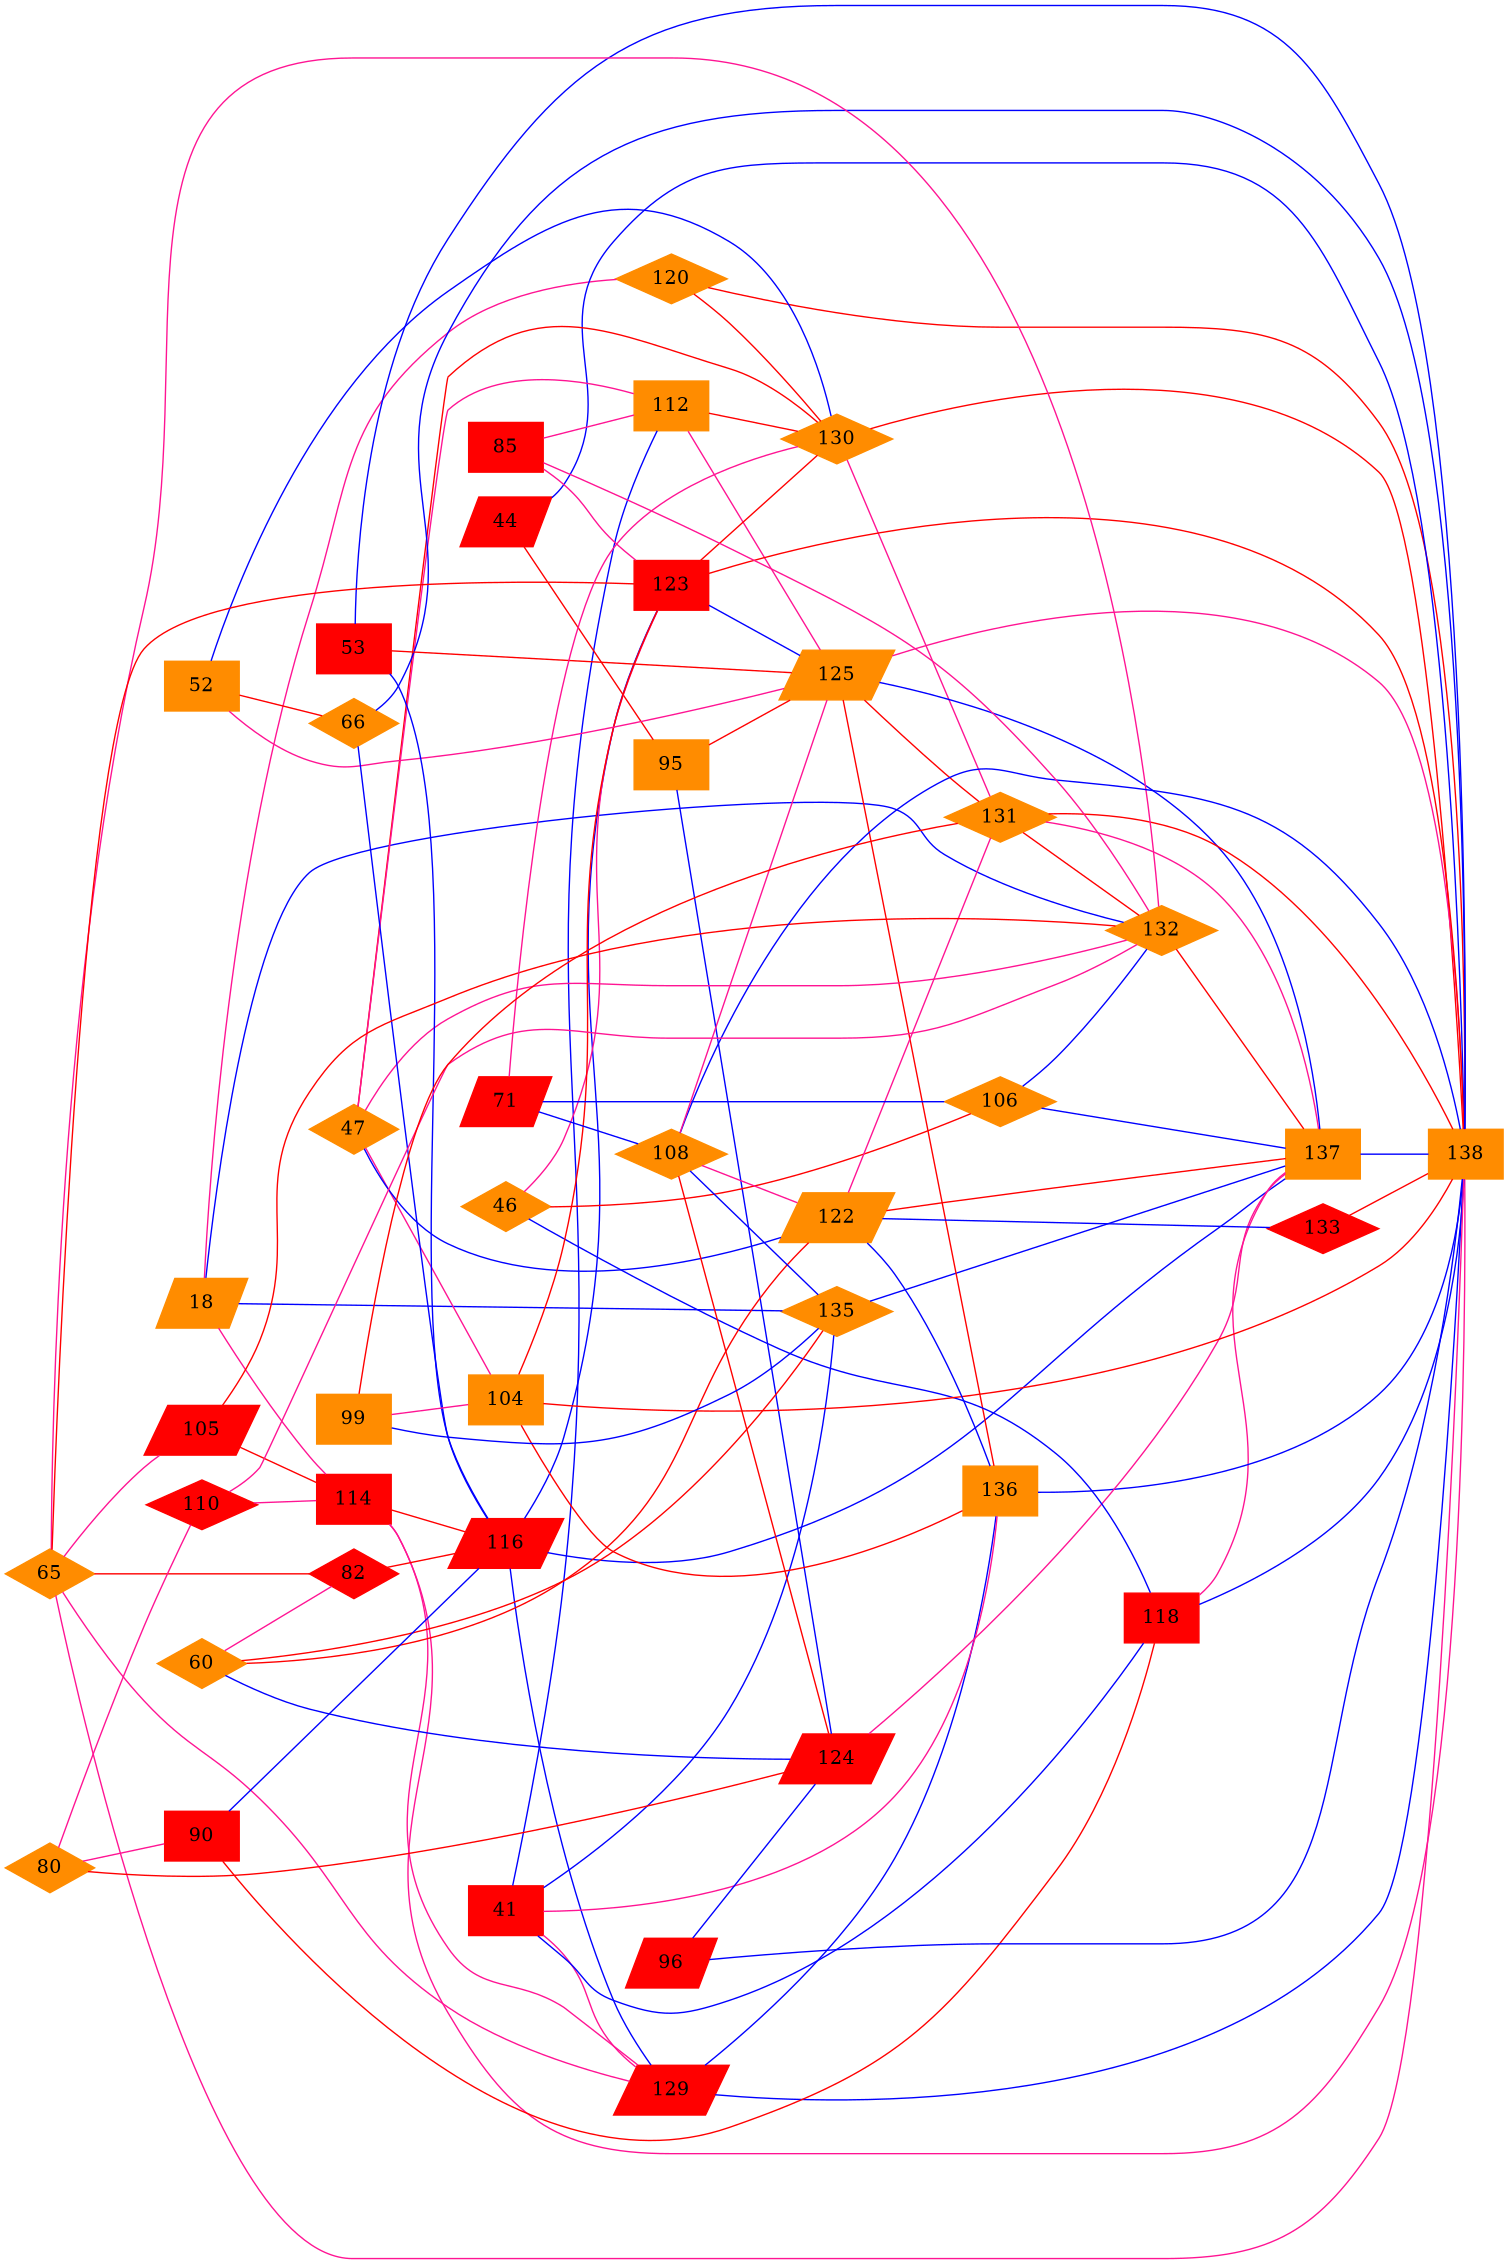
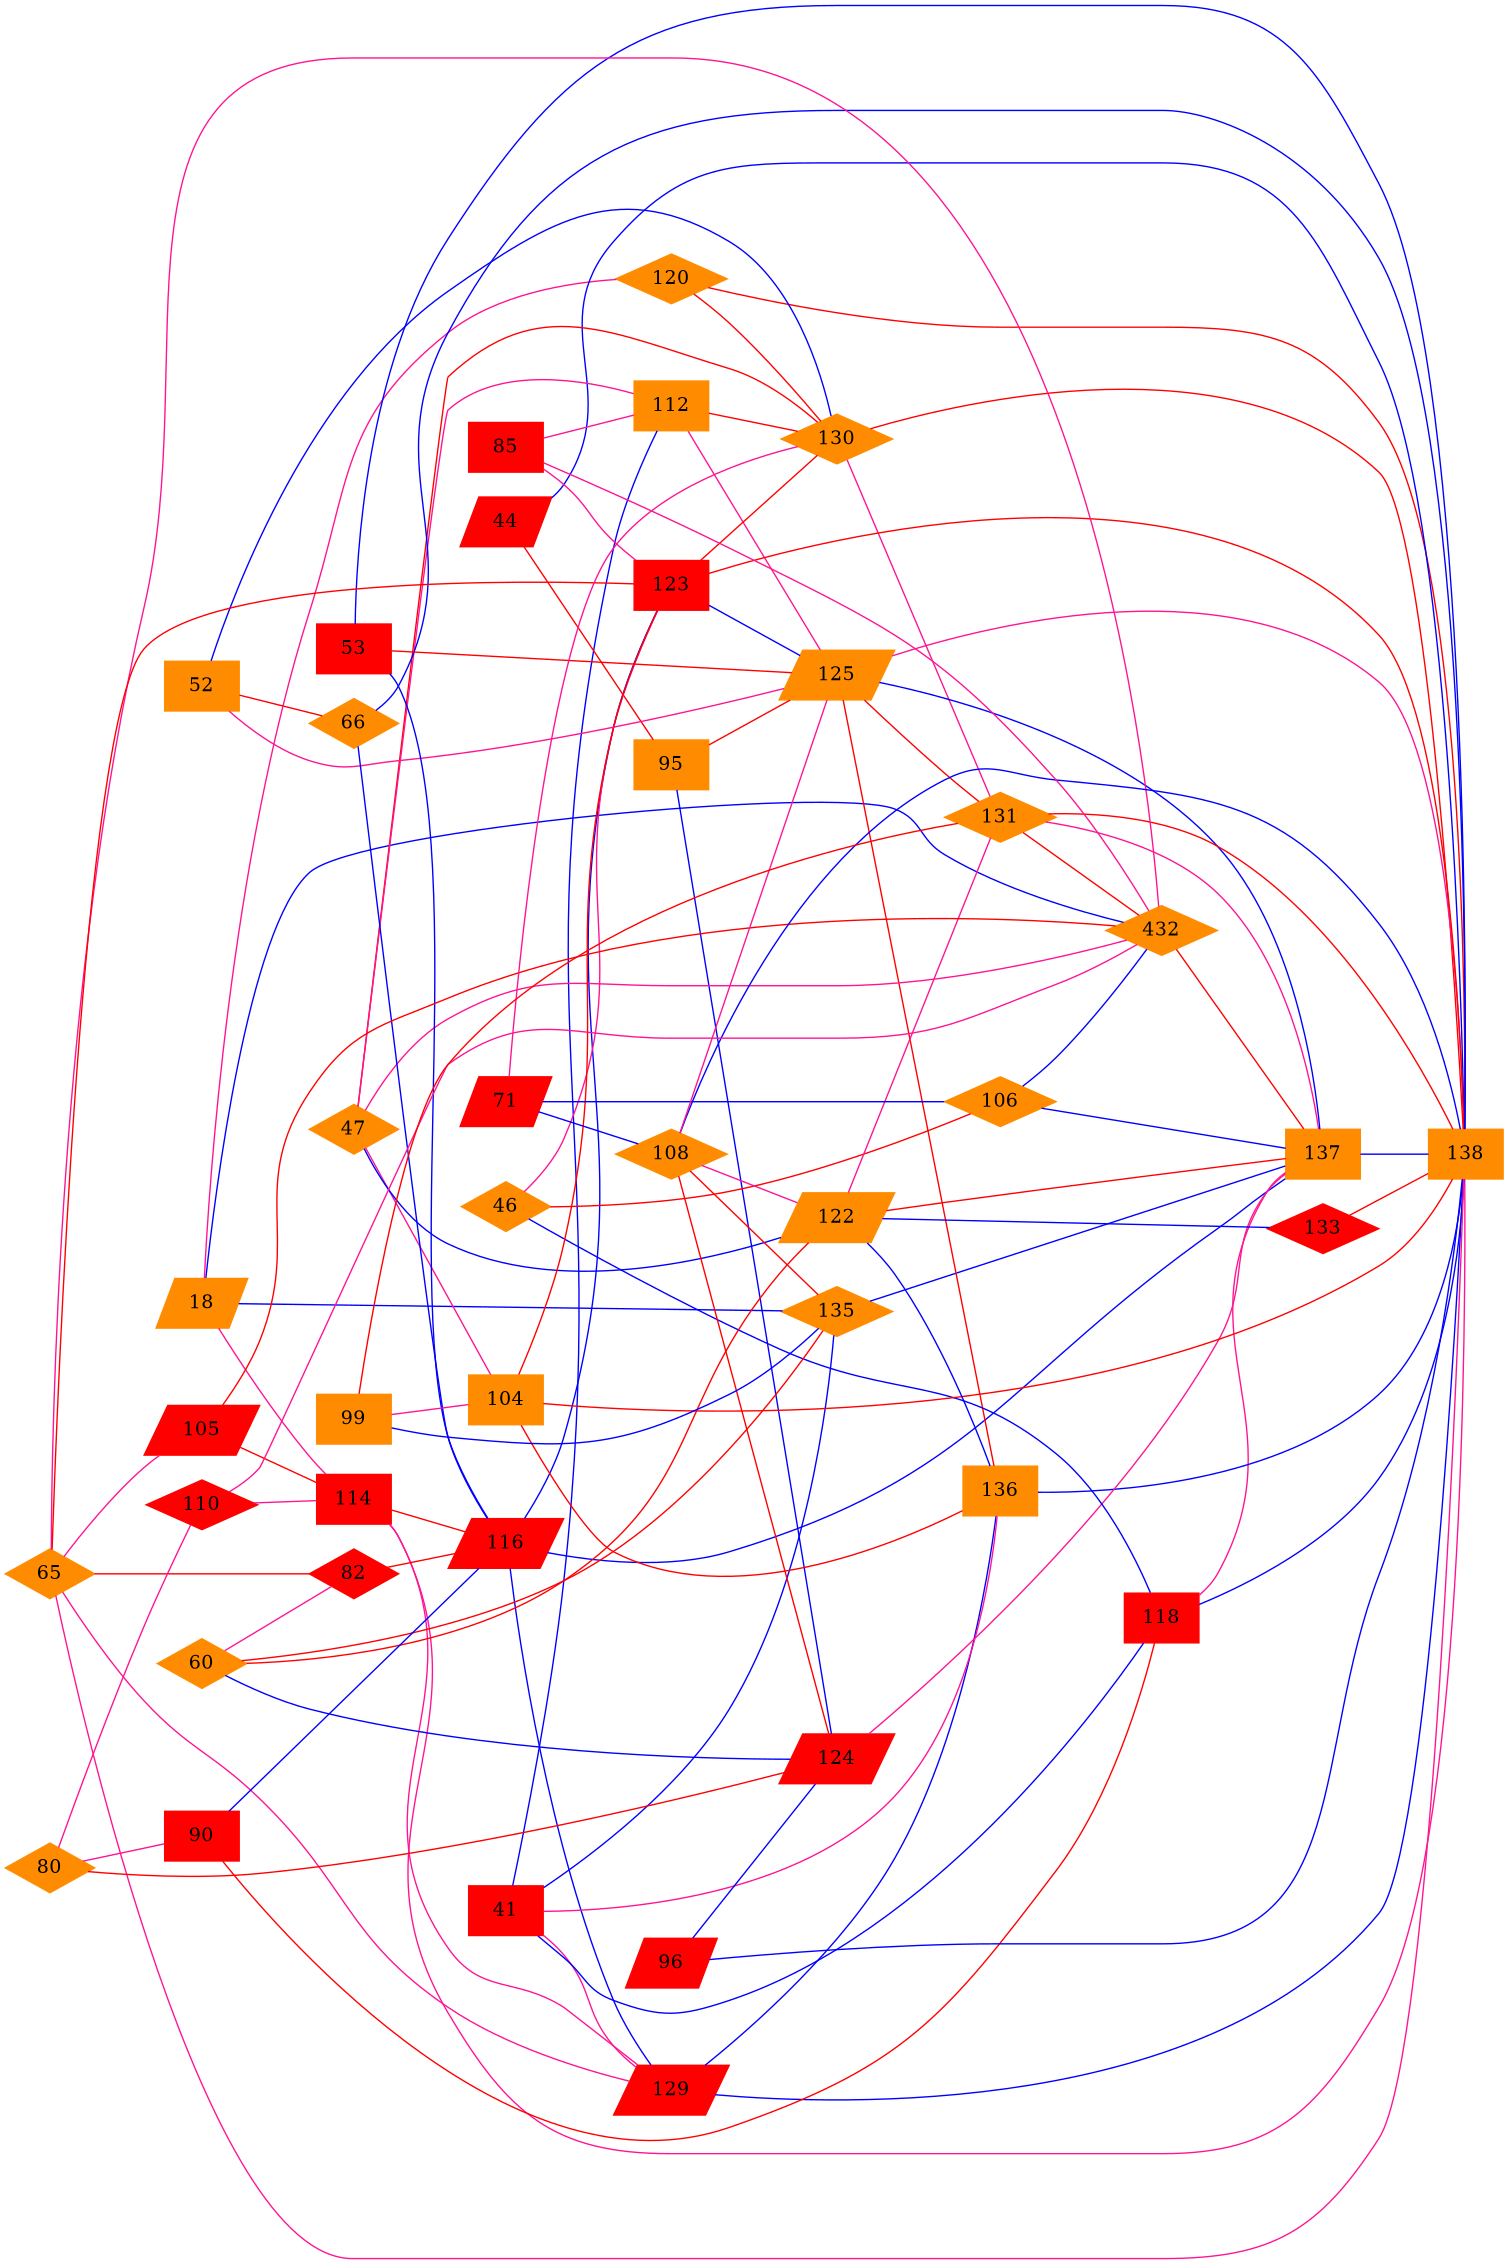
  graph {
    rankdir=LR
    node [color=darkorange shape=diamond style=filled]
    edge [color=blue]
    18 [shape=parallelogram super="+8"]
    114 [color=red shape=box super="+91+97"]
    120 [super="+115"]
-   132 [super="+68+79"]
+   132 [super="+68+79" label=432]
    135 [super="+107"]
    129 [color=red shape=parallelogram super="+100+98"]
    138 [shape=box super="+25+75+128+126"]
    116 [color=red shape=parallelogram super="+13+15+42"]
    130 [super="+72+117+58+94"]
    137 [shape=box super="+23+62+113"]
    41 [color=red shape=box super="+7"]
    112 [shape=box super="+6+17"]
    118 [color=red shape=box super="+45+101"]
    136 [shape=box super="+134"]
    125 [shape=parallelogram super="+11+81+102"]
    44 [color=red shape=parallelogram super="+34"]
    95 [shape=box]
    124 [color=red shape=parallelogram super="+4+19+119"]
    106 [super="+57"]
    46
    123 [color=red shape=box super="+67+74+61"]
    47 [super="+28"]
    104 [shape=box super="+1"]
    122 [shape=parallelogram super="+109+93"]
    131 [super="+83+127"]
    133 [color=red super="+121"]
    52 [shape=box]
    66
    53 [color=red shape=box]
    60
    82 [color=red]
    65 [super="+24+49+48"]
    105 [color=red shape=parallelogram]
    71 [color=red shape=parallelogram]
    108 [super="+70"]
    80 [super="+36"]
    90 [color=red shape=box]
    110 [color=red]
    85 [color=red shape=box]
    96 [color=red shape=parallelogram]
    99 [shape=box]
    18 -- 114 [color=deeppink weight=2]
    18 -- 120 [color=deeppink]
    18 -- 132
    18 -- 135 [weight=2]
    114 -- 129 [color=deeppink]
    114 -- 138 [color=deeppink weight=2]
    114 -- 116 [color=red]
    120 -- 138 [color=red weight=3]
    120 -- 130 [color=red weight=2]
    132 -- 137 [color=red]
    135 -- 137 [weight=2]
    129 -- 138
    129 -- 136 [weight=2]
    116 -- 129 [weight=2]
    116 -- 137
    116 -- 123 [weight=2]
    130 -- 138 [color=red weight=3]
    130 -- 131 [color=deeppink weight=2]
    137 -- 138 [weight=4]
    41 -- 135
    41 -- 129 [color=deeppink]
    41 -- 112 [weight=2]
    41 -- 118
    41 -- 136 [color=deeppink]
    112 -- 130 [color=red weight=2]
    112 -- 125 [color=deeppink weight=2]
    118 -- 138 [weight=3]
    118 -- 137 [color=deeppink]
    136 -- 138 [weight=5]
    125 -- 138 [color=deeppink]
    125 -- 137
    125 -- 136 [color=red weight=2]
    125 -- 131 [color=red]
    44 -- 138 [weight=5]
    44 -- 95 [color=red]
    95 -- 125 [color=red weight=2]
    95 -- 124
    124 -- 137 [color=deeppink weight=2]
    106 -- 132 [weight=2]
    106 -- 137
    46 -- 118 [weight=2]
    46 -- 106 [color=red]
    46 -- 123 [color=deeppink]
    123 -- 138 [color=red weight=2]
    123 -- 130 [color=red weight=3]
    123 -- 125 [weight=2]
    47 -- 132 [color=deeppink]
    47 -- 130 [color=red]
    47 -- 112 [color=deeppink]
    47 -- 104 [color=deeppink weight=2]
    47 -- 122
    104 -- 138 [color=red]
    104 -- 136 [color=red]
    104 -- 123 [color=red]
    122 -- 137 [color=red weight=2]
    122 -- 136
    122 -- 131 [color=deeppink weight=3]
    122 -- 133 [weight=3]
    131 -- 132 [color=red weight=2]
    131 -- 138 [color=red]
    131 -- 137 [color=deeppink]
    133 -- 138 [color=red weight=3]
    52 -- 130 [weight=2]
    52 -- 125 [color=deeppink]
    52 -- 66 [color=red]
    66 -- 138
    66 -- 116 [weight=2]
    53 -- 138
    53 -- 116 [weight=2]
    53 -- 125 [color=red]
    60 -- 135 [color=red]
    60 -- 124
    60 -- 122 [color=red]
    60 -- 82 [color=deeppink]
    82 -- 116 [color=red]
    65 -- 132 [color=deeppink weight=2]
    65 -- 129 [color=deeppink weight=3]
    65 -- 138 [color=deeppink weight=3]
    65 -- 123 [color=red weight=2]
    65 -- 82 [color=red weight=2]
    65 -- 105 [color=deeppink weight=2]
    105 -- 114 [color=red]
    105 -- 132 [color=red]
    71 -- 130 [color=deeppink]
    71 -- 106 [weight=2]
    71 -- 108
-   108 -- 135
+   108 -- 135 [color=red]
    108 -- 138
    108 -- 125 [color=deeppink]
    108 -- 124 [color=red]
    108 -- 122 [color=deeppink weight=3]
    80 -- 124 [color=red weight=3]
    80 -- 90 [color=deeppink weight=2]
    80 -- 110 [color=deeppink]
    90 -- 116
    90 -- 118 [color=red]
    110 -- 114 [color=deeppink]
    110 -- 132 [color=deeppink weight=2]
    85 -- 132 [color=deeppink weight=2]
    85 -- 112 [color=deeppink]
    85 -- 123 [color=deeppink]
    96 -- 138 [weight=2]
    96 -- 124 [weight=2]
    99 -- 135
    99 -- 104 [color=deeppink]
    99 -- 131 [color=red weight=2]
  }
